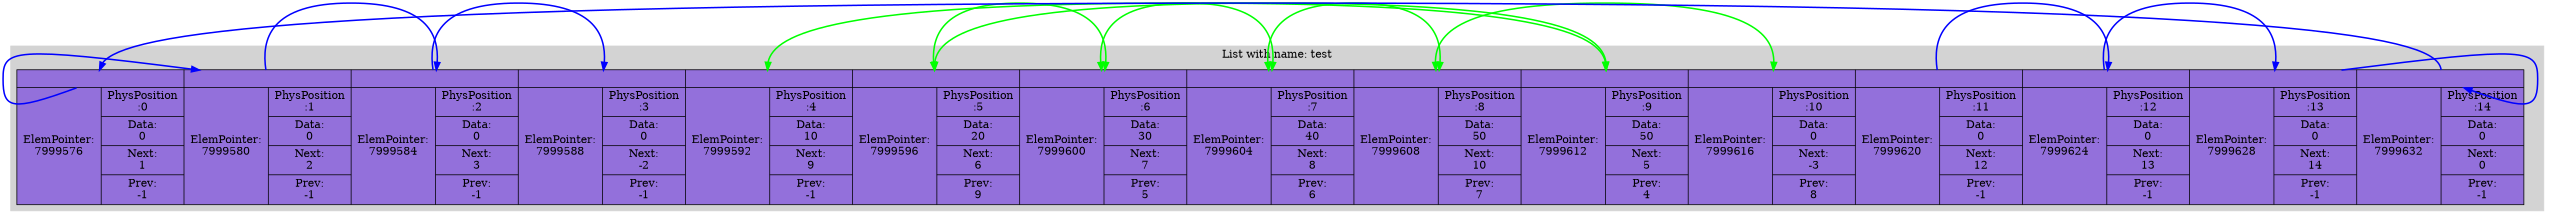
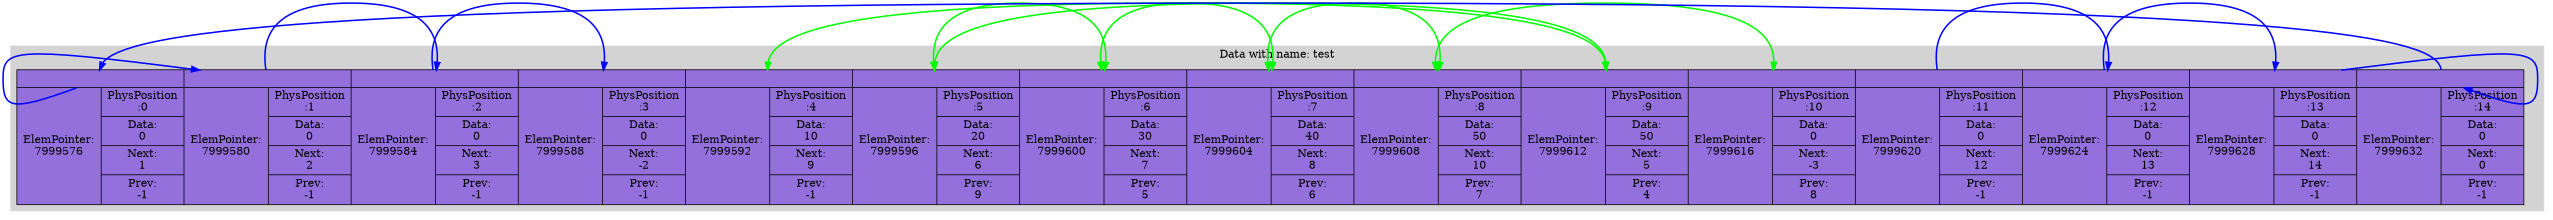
  digraph {
    edge [color=blue style=bold]
    n1 [fillcolor=mediumpurple label="{{<0>} | {ElemPointer:\n7999576 | {PhysPosition\n:0 | Data:\n0 | Next:\n1 | Prev:\n-1}}}| {{<1>} | {ElemPointer:\n7999580 | {PhysPosition\n:1 | Data:\n0 | Next:\n2 | Prev:\n-1}}}| {{<2>} | {ElemPointer:\n7999584 | {PhysPosition\n:2 | Data:\n0 | Next:\n3 | Prev:\n-1}}}| {{<3>} | {ElemPointer:\n7999588 | {PhysPosition\n:3 | Data:\n0 | Next:\n-2 | Prev:\n-1}}}| {{<4>} | {ElemPointer:\n7999592 | {PhysPosition\n:4 | Data:\n10 | Next:\n9 | Prev:\n-1}}}| {{<5>} | {ElemPointer:\n7999596 | {PhysPosition\n:5 | Data:\n20 | Next:\n6 | Prev:\n9}}}| {{<6>} | {ElemPointer:\n7999600 | {PhysPosition\n:6 | Data:\n30 | Next:\n7 | Prev:\n5}}}| {{<7>} | {ElemPointer:\n7999604 | {PhysPosition\n:7 | Data:\n40 | Next:\n8 | Prev:\n6}}}| {{<8>} | {ElemPointer:\n7999608 | {PhysPosition\n:8 | Data:\n50 | Next:\n10 | Prev:\n7}}}| {{<9>} | {ElemPointer:\n7999612 | {PhysPosition\n:9 | Data:\n50 | Next:\n5 | Prev:\n4}}}| {{<10>} | {ElemPointer:\n7999616 | {PhysPosition\n:10 | Data:\n0 | Next:\n-3 | Prev:\n8}}}| {{<11>} | {ElemPointer:\n7999620 | {PhysPosition\n:11 | Data:\n0 | Next:\n12 | Prev:\n-1}}}| {{<12>} | {ElemPointer:\n7999624 | {PhysPosition\n:12 | Data:\n0 | Next:\n13 | Prev:\n-1}}}| {{<13>} | {ElemPointer:\n7999628 | {PhysPosition\n:13 | Data:\n0 | Next:\n14 | Prev:\n-1}}}| {{<14>} | {ElemPointer:\n7999632 | {PhysPosition\n:14 | Data:\n0 | Next:\n0 | Prev:\n-1}}}" shape=record style=filled]
    subgraph cluster_1 {
      color=lightgrey
-     label="List with name: test"
+     label="Data with name: test"
      rankdir=LR
      style=filled
      n1
    }
    n1 -> n1 [color=green dir=both headport=9 tailport=4]
    n1 -> n1 [color=green dir=both headport=5 tailport=9]
    n1 -> n1 [color=green dir=both headport=6 tailport=5]
    n1 -> n1 [color=green dir=both headport=7 tailport=6]
    n1 -> n1 [color=green dir=both headport=8 tailport=7]
    n1 -> n1 [color=green dir=both headport=10 tailport=8]
    n1 -> n1 [headport=12 tailport=11]
    n1 -> n1 [headport=13 tailport=12]
    n1 -> n1 [headport=14 tailport=13]
    n1 -> n1 [headport=0 tailport=14]
    n1 -> n1 [headport=1 tailport=0]
    n1 -> n1 [headport=2 tailport=1]
    n1 -> n1 [headport=3 tailport=2]
  }
